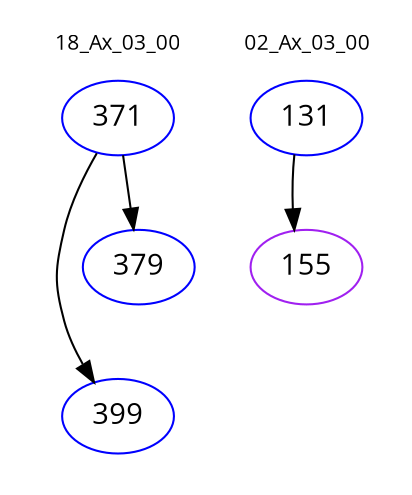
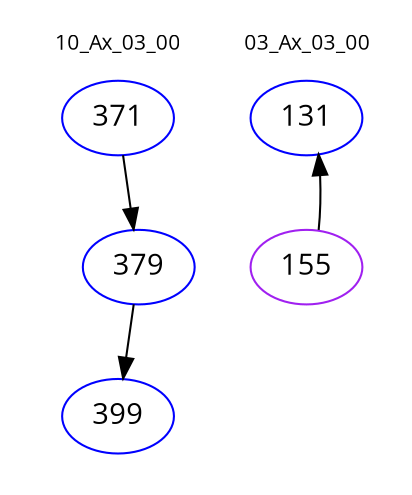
  digraph {
    fontname="Open Sans"
    node [color=blue fontname="Open Sans"]
    edge [color=black fontname="Open Sans"]
    n1 [label=371]
    n2 [label=399]
    n3 [label=379]
    n4 [label=131]
    n5 [color=purple label=155]
    subgraph cluster_1 {
      color=white
      fontsize=10
-     label="18_Ax_03_00"
+     label="10_Ax_03_00"
      n1
      n2
      n3
    }
    subgraph cluster_2 {
      color=white
      fontsize=10
-     label="02_Ax_03_00"
+     label="03_Ax_03_00"
      n4
      n5
    }
-   n1 -> n2
+   n3 -> n2
    n1 -> n3
-   n4 -> n5
+   n5 -> n4
  }
